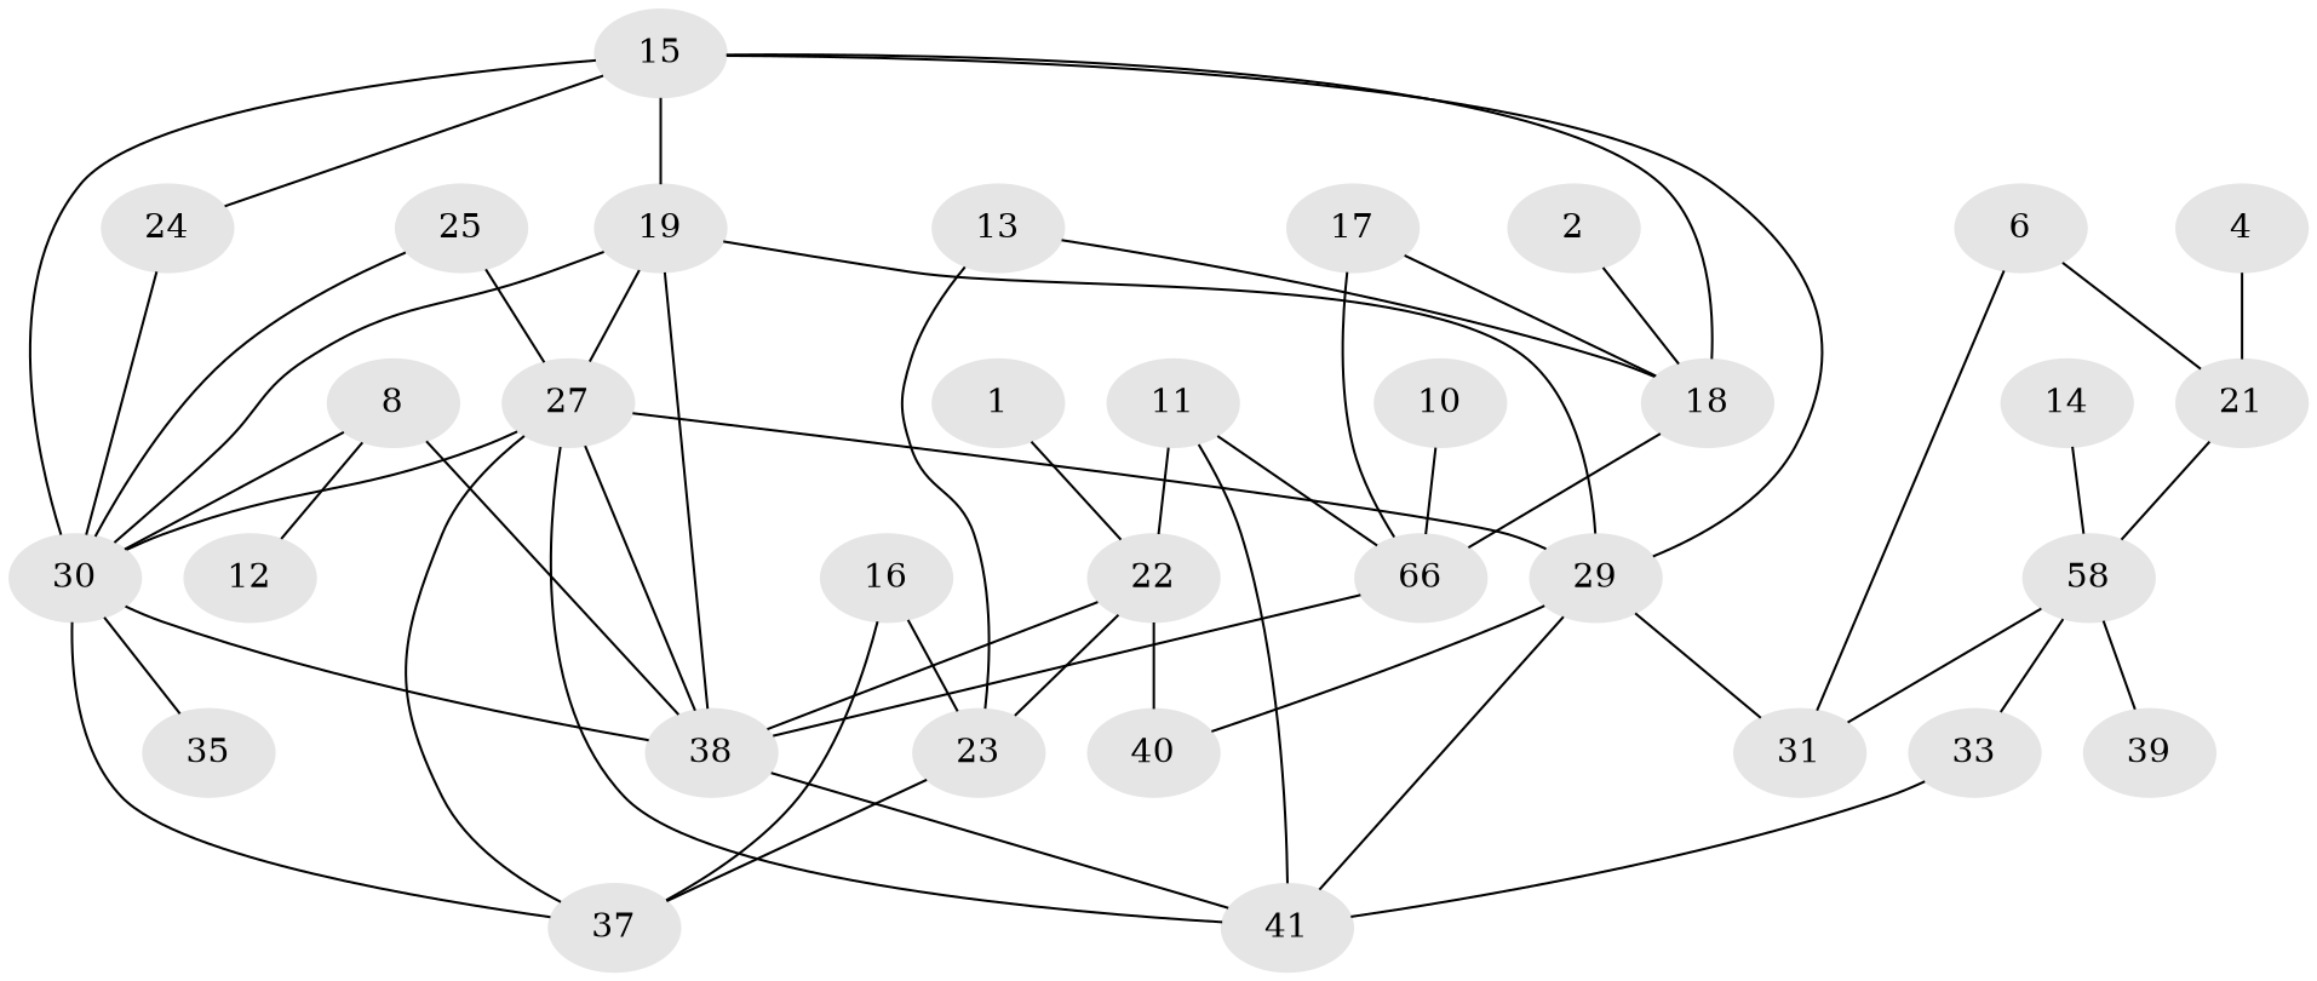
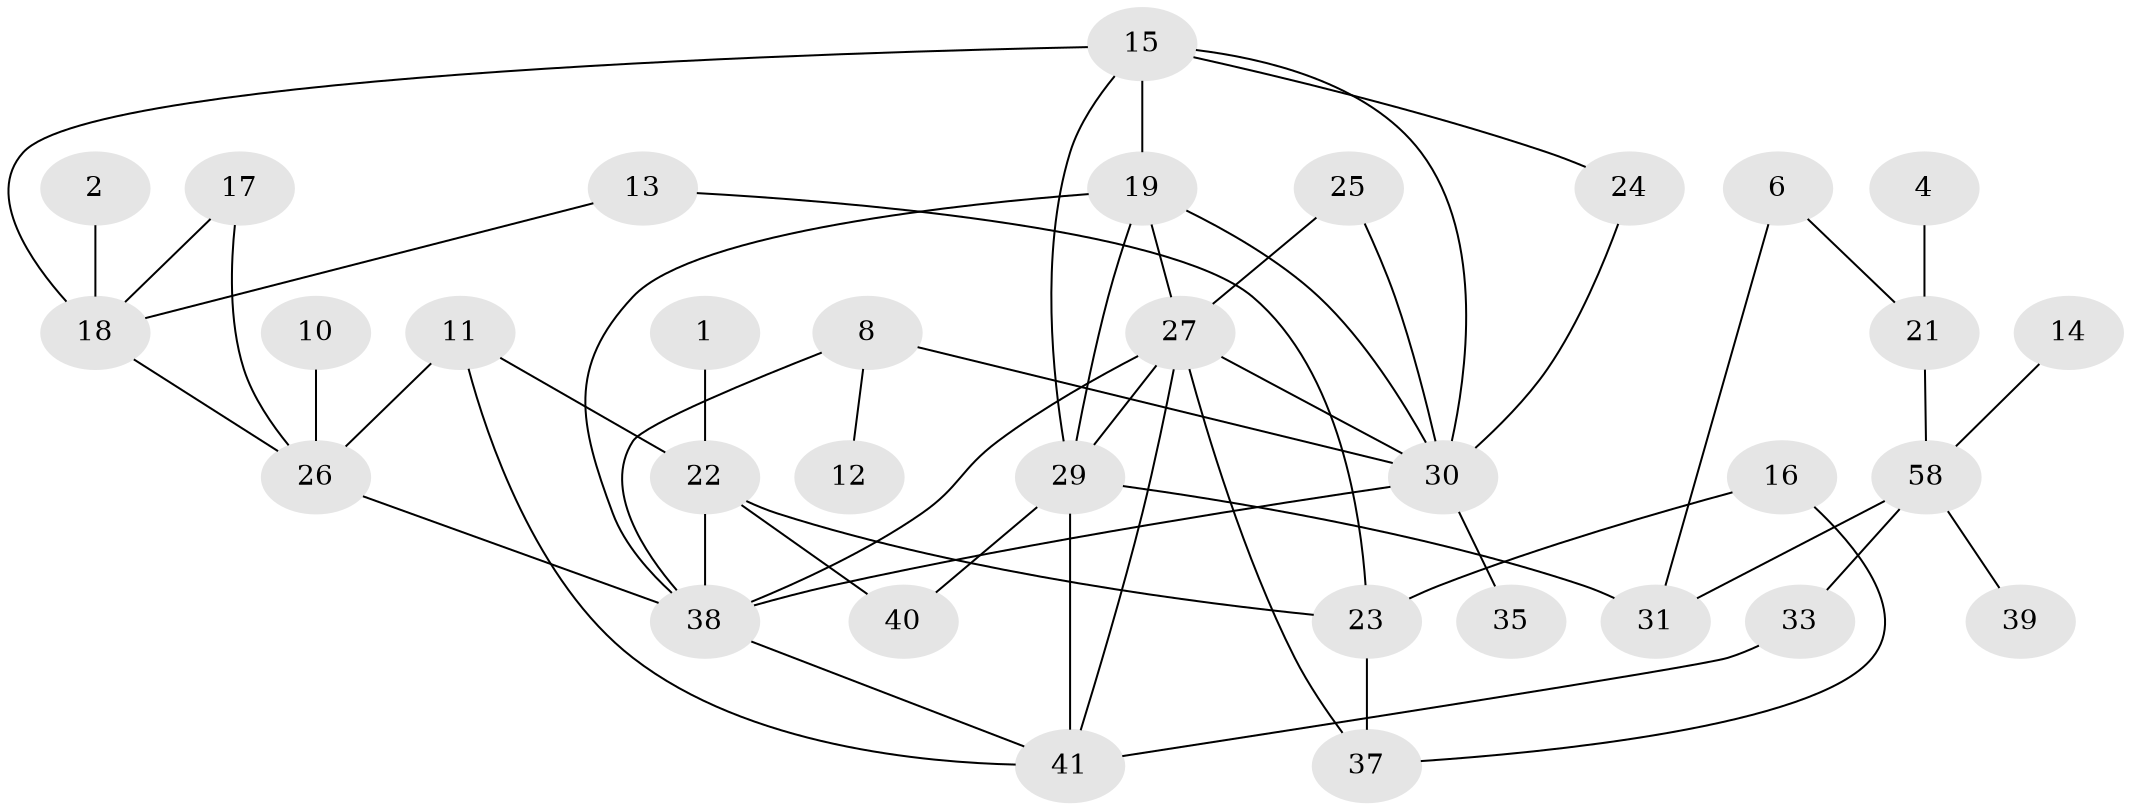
  graph {
    node [color=gray90 style=filled]
    edge [weight=1.0]
    1
    22
    38
    23
    40
    2
    18
-   26 [label=66]
+   26
    4
    21
    n11 [label=58]
    6
    31
    8
    12
    30
    37
    35
    41
    10
    11
    13
    14
    33
    39
    15
    19
    24
    29
    27
    16
    17
    25
    1 -- 22
    22 -- 38
    22 -- 23
    22 -- 40
    38 -- 41
    23 -- 37
    2 -- 18
    18 -- 26
    26 -- 38
    4 -- 21
    21 -- n11 [weight=2.0]
    n11 -- 31
    n11 -- 33
    n11 -- 39
    6 -- 21
    6 -- 31
    8 -- 38
    8 -- 12
    8 -- 30 [weight=2.0]
    30 -- 38
-   30 -- 37
    30 -- 35
    10 -- 26
    11 -- 22
    11 -- 26
    11 -- 41
    13 -- 23
    13 -- 18
    14 -- n11
    33 -- 41
    15 -- 18
    15 -- 30
    15 -- 19
    15 -- 24
    15 -- 29
    19 -- 38
    19 -- 30
    19 -- 29
    19 -- 27
    24 -- 30
    29 -- 40
    29 -- 31
    29 -- 41
    27 -- 38
    27 -- 30
    27 -- 37
    27 -- 41
    27 -- 29
    16 -- 23
    16 -- 37
    17 -- 18
    17 -- 26
    25 -- 30
    25 -- 27
  }
